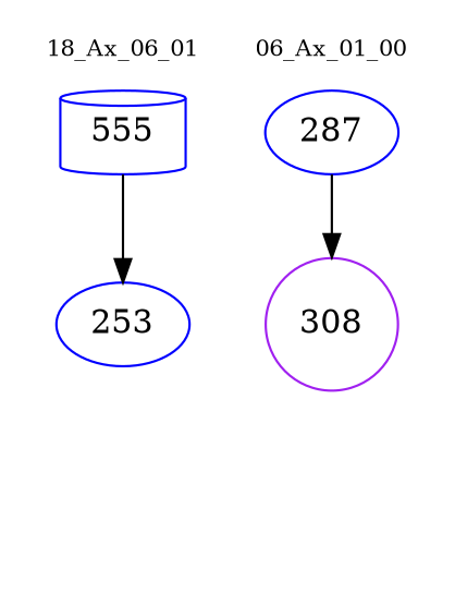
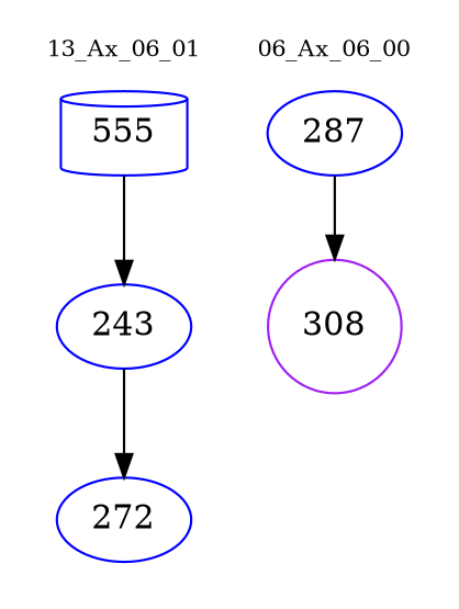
  digraph {
    node [color=blue shape=ellipse]
    edge [color=black]
    n1 [label=555 shape=cylinder]
-   n2 [label=253]
+   n2 [label=243]
+   n3 [label=272]
    n4 [label=287]
    n5 [color=purple label=308 shape=circle]
    subgraph cluster_1 {
      color=white
      fontsize=10
-     label="18_Ax_06_01"
+     label="13_Ax_06_01"
      n1
      n2
+     n3
    }
    subgraph cluster_2 {
      color=white
      fontsize=10
-     label="06_Ax_01_00"
+     label="06_Ax_06_00"
      n4
      n5
    }
    n1 -> n2
+   n2 -> n3
    n4 -> n5
  }
